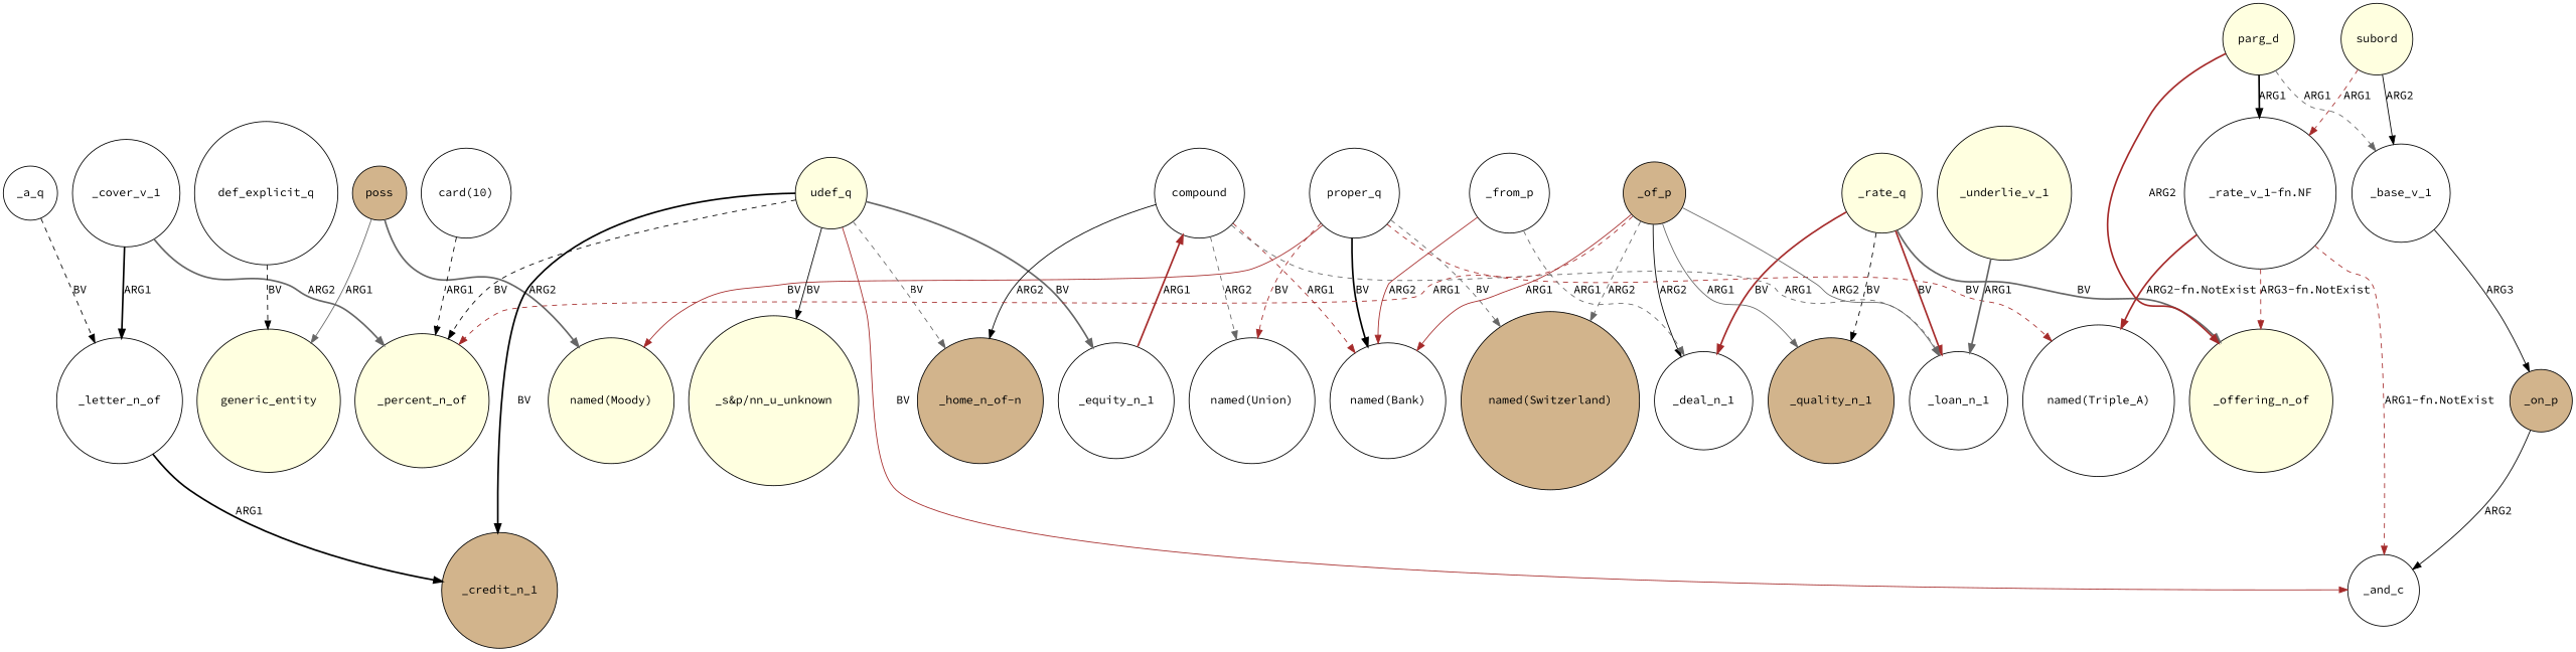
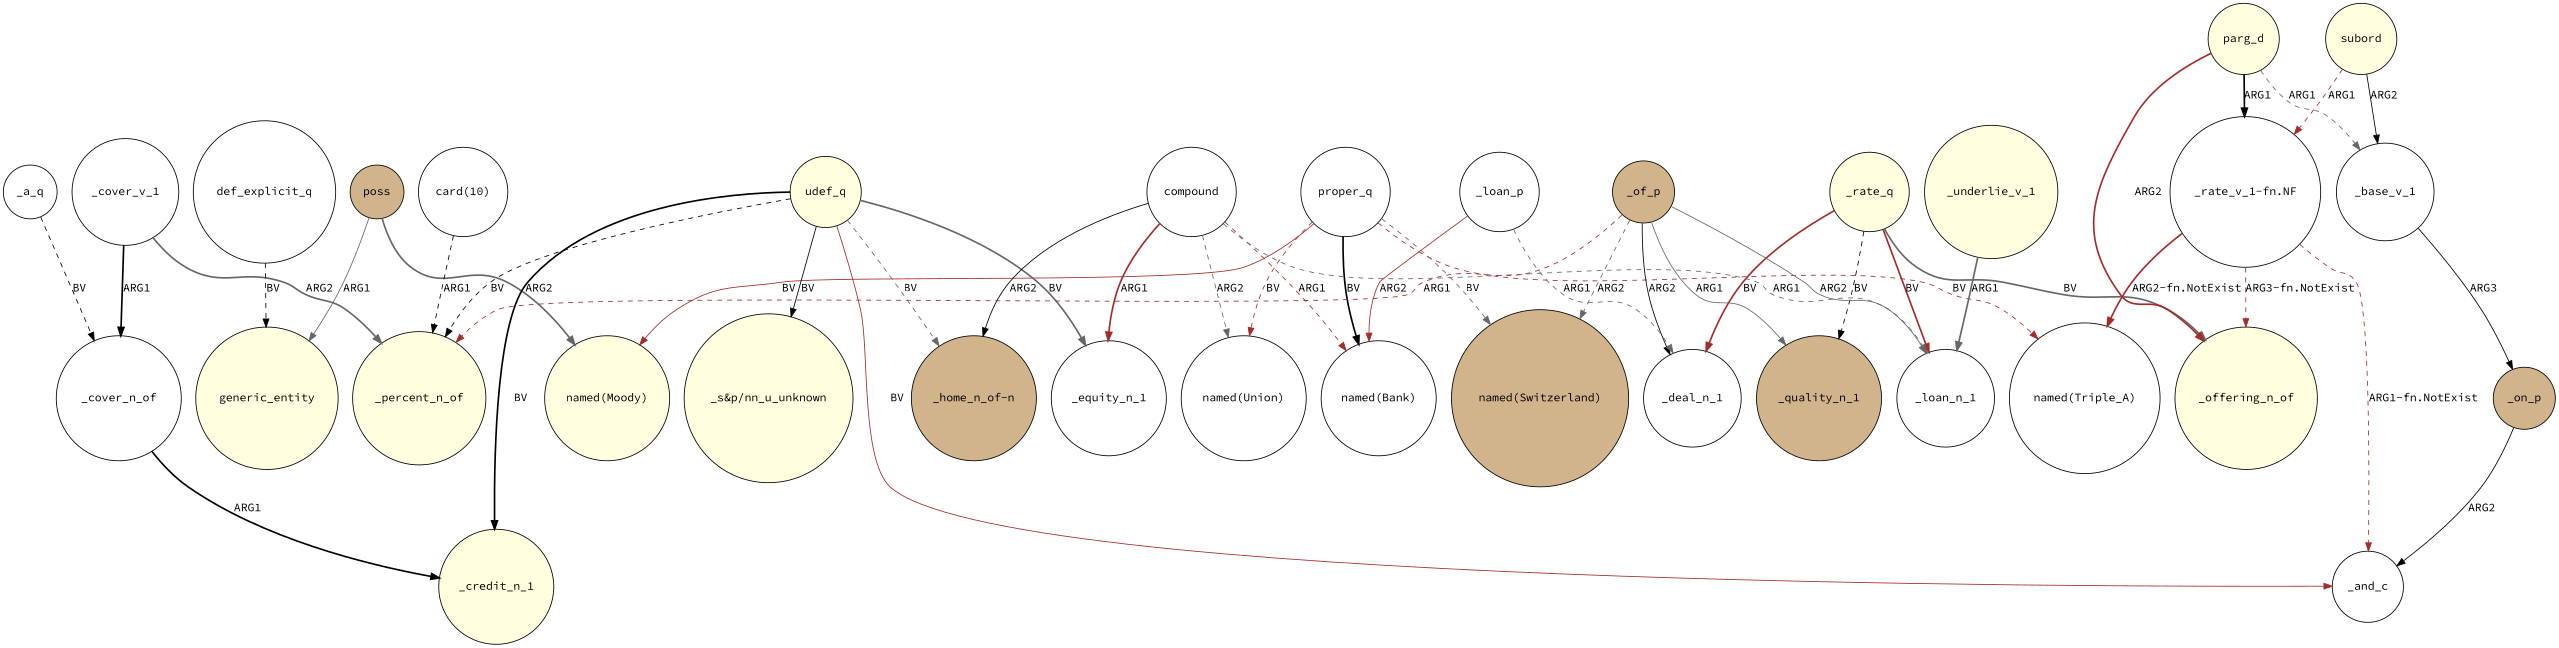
  digraph {
    fontname="Source Code Pro"
    node [fillcolor=white fontname="Source Code Pro" shape=circle style=filled]
    edge [color=black fontname="Source Code Pro" style=dashed]
    subord [fillcolor=lightyellow]
    _base_v_1
    "_rate_v_1-fn.NF"
    _on_p [fillcolor=tan]
    _and_c
    "named(Triple_A)"
    _offering_n_of [fillcolor=lightyellow]
    poss [fillcolor=tan]
    generic_entity [fillcolor=lightyellow]
    "named(Moody)" [fillcolor=lightyellow]
    _cover_v_1
-   _letter_n_of
+   _letter_n_of [label=_cover_n_of]
    _percent_n_of [fillcolor=lightyellow]
-   _credit_n_1 [fillcolor=tan]
+   _credit_n_1 [fillcolor=lightyellow]
    proper_q
    "named(Union)"
    "named(Switzerland)" [fillcolor=tan]
    "named(Bank)"
    udef_q [fillcolor=lightyellow]
    "_s&p/nn_u_unknown" [fillcolor=lightyellow]
    _equity_n_1
    "_home_n_of-n" [fillcolor=tan]
    n23 [fillcolor=lightyellow label=_rate_q]
    _deal_n_1
    _quality_n_1 [fillcolor=tan]
    _loan_n_1
    compound
    def_explicit_q
    _of_p [fillcolor=tan]
    parg_d [fillcolor=lightyellow]
    "card(10)"
-   _from_p
+   _from_p [label=_loan_p]
    _underlie_v_1 [fillcolor=lightyellow]
    _a_q
    subord -> _base_v_1 [label=ARG2 style=solid]
    subord -> "_rate_v_1-fn.NF" [color=brown label=ARG1]
    _base_v_1 -> _on_p [label=ARG3 style=solid]
    "_rate_v_1-fn.NF" -> _and_c [color=brown label="ARG1-fn.NotExist"]
    "_rate_v_1-fn.NF" -> "named(Triple_A)" [color=brown label="ARG2-fn.NotExist" style=bold]
    "_rate_v_1-fn.NF" -> _offering_n_of [color=brown label="ARG3-fn.NotExist"]
    _on_p -> _and_c [label=ARG2 style=solid]
    poss -> generic_entity [color=gray40 label=ARG1 style=solid]
    poss -> "named(Moody)" [color=gray40 label=ARG2 style=bold]
    _cover_v_1 -> _letter_n_of [label=ARG1 style=bold]
    _cover_v_1 -> _percent_n_of [color=gray40 label=ARG2 style=bold]
    _letter_n_of -> _credit_n_1 [label=ARG1 style=bold]
    proper_q -> "named(Triple_A)" [color=brown label=BV]
    proper_q -> "named(Moody)" [color=brown label=BV style=solid]
    proper_q -> "named(Union)" [color=brown label=BV]
    proper_q -> "named(Switzerland)" [color=gray40 label=BV]
    proper_q -> "named(Bank)" [label=BV style=bold]
    udef_q -> _and_c [color=brown label=BV style=solid]
    udef_q -> _percent_n_of [label=BV]
    udef_q -> _credit_n_1 [label=BV style=bold]
    udef_q -> "_s&p/nn_u_unknown" [label=BV style=solid]
    udef_q -> _equity_n_1 [color=gray40 label=BV style=bold]
    udef_q -> "_home_n_of-n" [color=gray40 label=BV]
    n23 -> _offering_n_of [color=gray40 label=BV style=bold]
    n23 -> _deal_n_1 [color=brown label=BV style=bold]
    n23 -> _quality_n_1 [label=BV]
    n23 -> _loan_n_1 [color=brown label=BV style=bold]
    compound -> "named(Union)" [color=gray40 label=ARG2]
    compound -> "named(Bank)" [color=brown label=ARG1]
-   _equity_n_1 -> compound [color=brown label=ARG1 style=bold]
+   compound -> _equity_n_1 [color=brown label=ARG1 style=bold]
    compound -> "_home_n_of-n" [label=ARG2 style=solid]
    compound -> _loan_n_1 [color=gray40 label=ARG1]
    def_explicit_q -> generic_entity [label=BV]
    _of_p -> _percent_n_of [color=brown label=ARG1]
    _of_p -> "named(Switzerland)" [color=gray40 label=ARG2]
-   _of_p -> "named(Bank)" [color=brown label=ARG1 style=solid]
    _of_p -> _deal_n_1 [label=ARG2 style=solid]
    _of_p -> _quality_n_1 [color=gray40 label=ARG1 style=solid]
    _of_p -> _loan_n_1 [color=gray40 label=ARG2 style=solid]
    parg_d -> _base_v_1 [color=gray40 label=ARG1]
    parg_d -> "_rate_v_1-fn.NF" [label=ARG1 style=bold]
    parg_d -> _offering_n_of [color=brown label=ARG2 style=bold]
    "card(10)" -> _percent_n_of [label=ARG1]
    _from_p -> "named(Bank)" [color=brown label=ARG2 style=solid]
    _from_p -> _deal_n_1 [color=gray40 label=ARG1]
    _underlie_v_1 -> _loan_n_1 [color=gray40 label=ARG1 style=bold]
    _a_q -> _letter_n_of [label=BV]
  }
